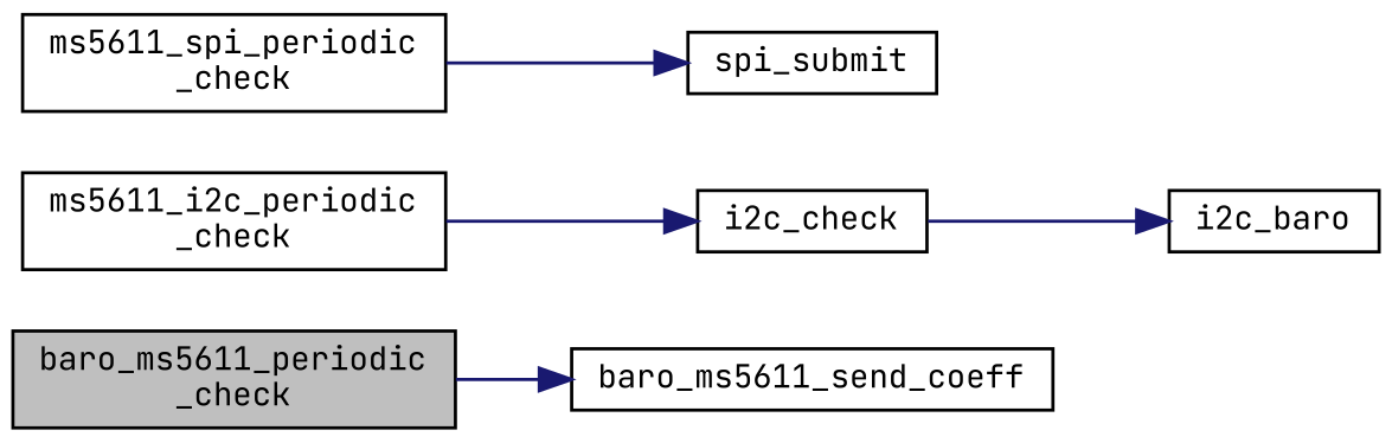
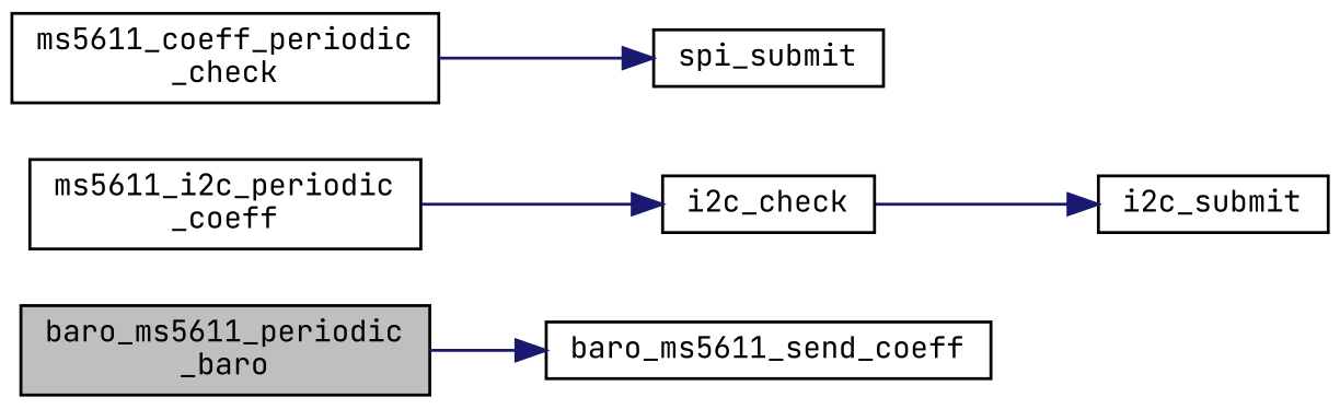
  digraph {
    fontname="JetBrains Mono"
    rankdir=LR
    node [color=black fillcolor=white fontname="JetBrains Mono" fontsize=10 shape=record style=filled]
    edge [color=midnightblue fontname="JetBrains Mono" fontsize=10 labelfontname=FreeSans labelfontsize=10 style=solid]
-   n1 [fillcolor=grey75 fontcolor=black height=0.2 label="baro_ms5611_periodic\l_check" width=0.4]
+   n1 [fillcolor=grey75 fontcolor=black height=0.2 label="baro_ms5611_periodic\l_baro" width=0.4]
    n2 [height=0.2 label=baro_ms5611_send_coeff width=0.4]
-   n3 [height=0.2 label="ms5611_i2c_periodic\l_check" width=0.4]
+   n3 [height=0.2 label="ms5611_i2c_periodic\l_coeff" width=0.4]
    n4 [height=0.2 label=i2c_check width=0.4]
-   n5 [height=0.2 label="ms5611_spi_periodic\l_check" width=0.4]
+   n5 [height=0.2 label="ms5611_coeff_periodic\l_check" width=0.4]
    n6 [height=0.2 label=spi_submit width=0.4]
-   n7 [height=0.2 label=i2c_baro width=0.4]
+   n7 [height=0.2 label=i2c_submit width=0.4]
    n1 -> n2
    n3 -> n4
    n4 -> n7
    n5 -> n6
  }
